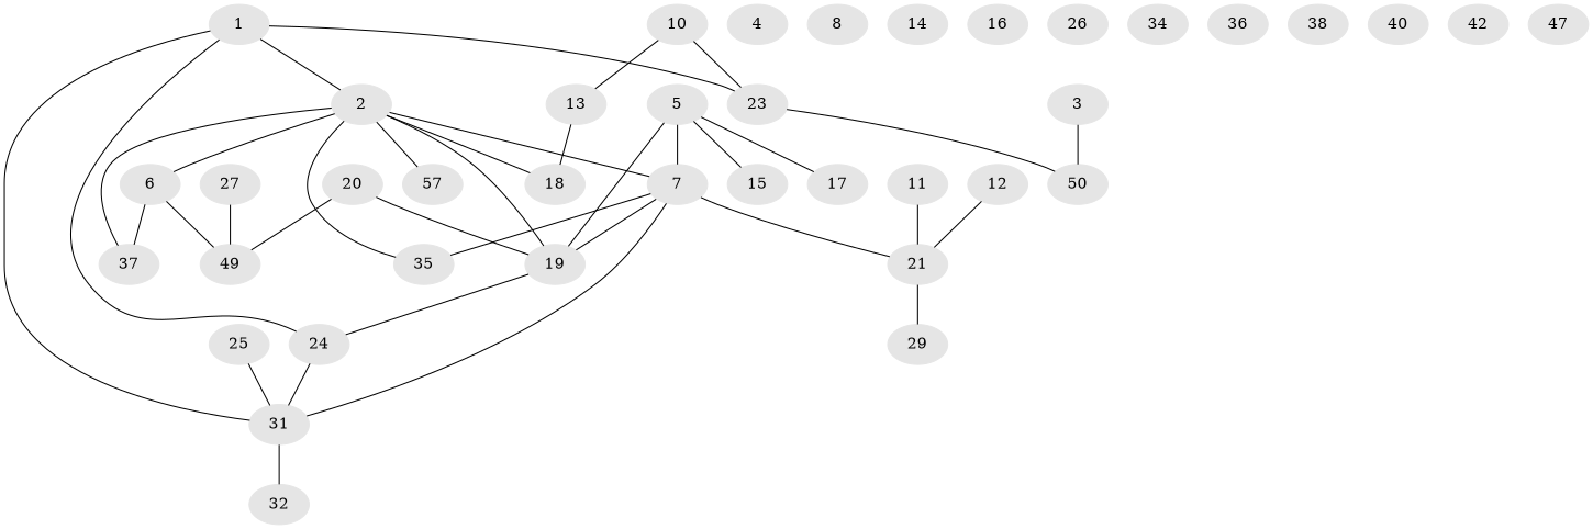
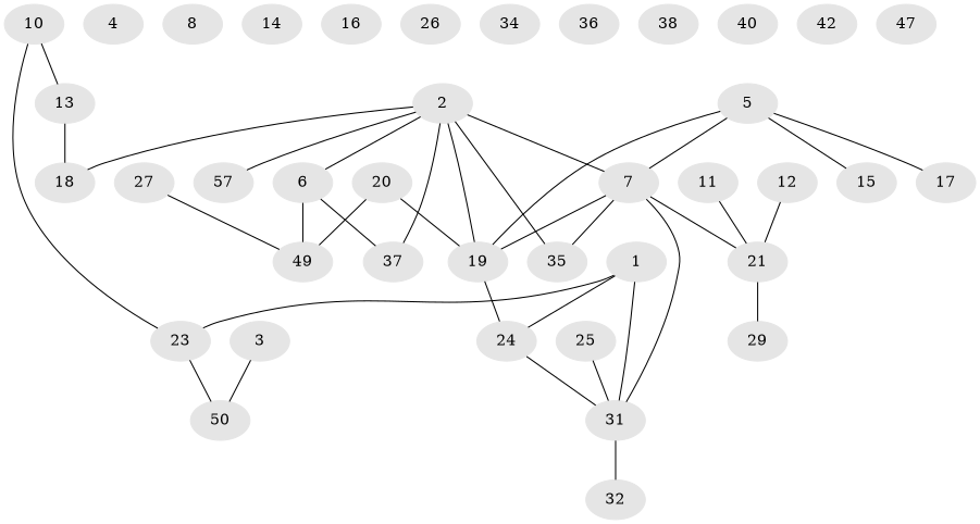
  graph {
    node [color=gray90 style=filled]
    1 [super="+30+45"]
    2 [super="+9"]
    23
    24
    31 [super="+52+46"]
    6
    7 [super="+33+39"]
    18
    19
    35
    37
    57
    50
    32
    49 [super="+55"]
    21
    3
    4
    5
    15
    17
    29 [super="+54"]
    8 [super="+58"]
    10
    13
    11 [super="+43"]
    12
    14
    16 [super="+48"]
    20
    25
    26
    27
    34
    36
    38
    40
    42
    47
-   1 -- 2
    1 -- 23
    1 -- 24
    1 -- 31
    2 -- 6
    2 -- 7
    2 -- 18
    2 -- 19
    2 -- 35
    2 -- 37
    2 -- 57
    23 -- 50
    24 -- 31
    31 -- 32
    6 -- 37
    6 -- 49
    7 -- 31
    7 -- 19 [weight=2]
    7 -- 35
    7 -- 21
    19 -- 24
    21 -- 29
    3 -- 50
    5 -- 7
    5 -- 19
    5 -- 15
    5 -- 17
    10 -- 23
    10 -- 13
    13 -- 18
    11 -- 21
    12 -- 21
    20 -- 19
    20 -- 49
    25 -- 31
    27 -- 49
  }
